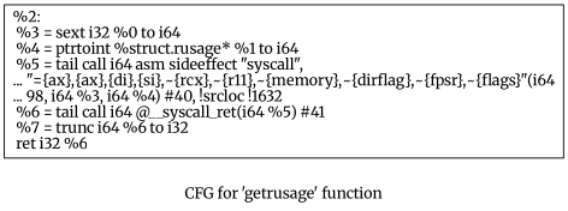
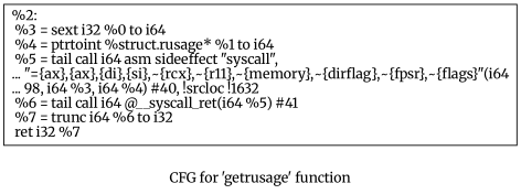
  digraph {
    label="CFG for 'getrusage' function"
    fontname=Merriweather
-   n1 [label="{%2:\l  %3 = sext i32 %0 to i64\l  %4 = ptrtoint %struct.rusage* %1 to i64\l  %5 = tail call i64 asm sideeffect \"syscall\",\l... \"=\{ax\},\{ax\},\{di\},\{si\},~\{rcx\},~\{r11\},~\{memory\},~\{dirflag\},~\{fpsr\},~\{flags\}\"(i64\l... 98, i64 %3, i64 %4) #40, !srcloc !1632\l  %6 = tail call i64 @__syscall_ret(i64 %5) #41\l  %7 = trunc i64 %6 to i32\l  ret i32 %6\l}" shape=record fontname=Merriweather]
+   n1 [label="{%2:\l  %3 = sext i32 %0 to i64\l  %4 = ptrtoint %struct.rusage* %1 to i64\l  %5 = tail call i64 asm sideeffect \"syscall\",\l... \"=\{ax\},\{ax\},\{di\},\{si\},~\{rcx\},~\{r11\},~\{memory\},~\{dirflag\},~\{fpsr\},~\{flags\}\"(i64\l... 98, i64 %3, i64 %4) #40, !srcloc !1632\l  %6 = tail call i64 @__syscall_ret(i64 %5) #41\l  %7 = trunc i64 %6 to i32\l  ret i32 %7\l}" shape=record fontname=Merriweather]
  }
